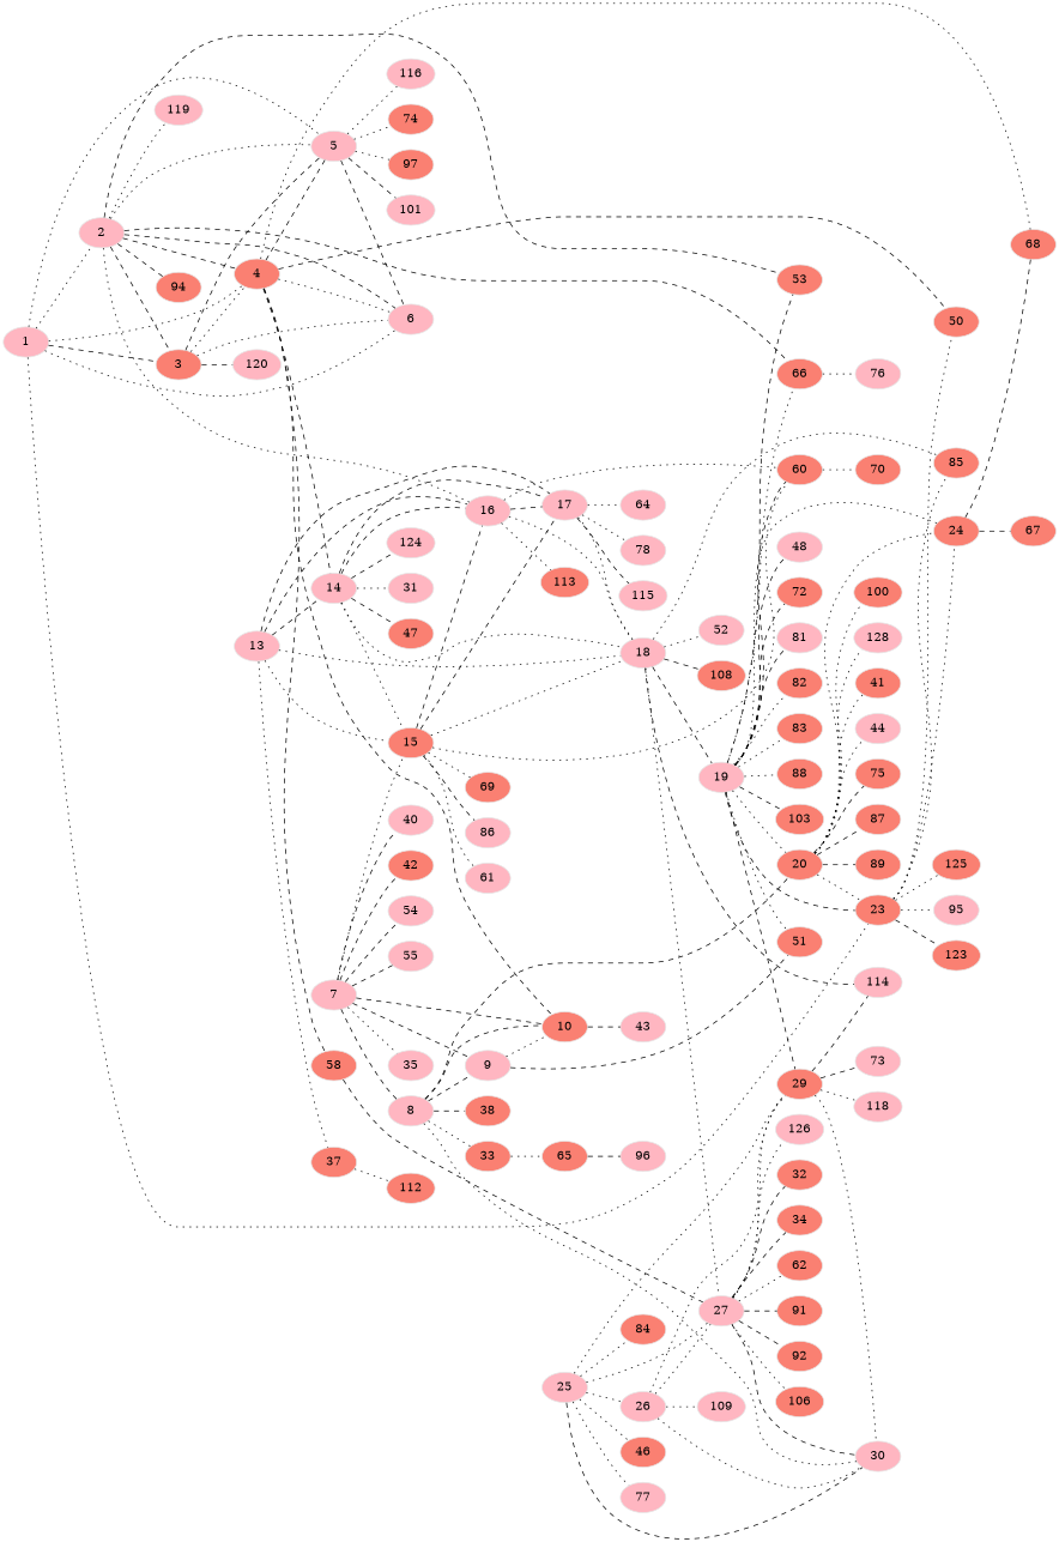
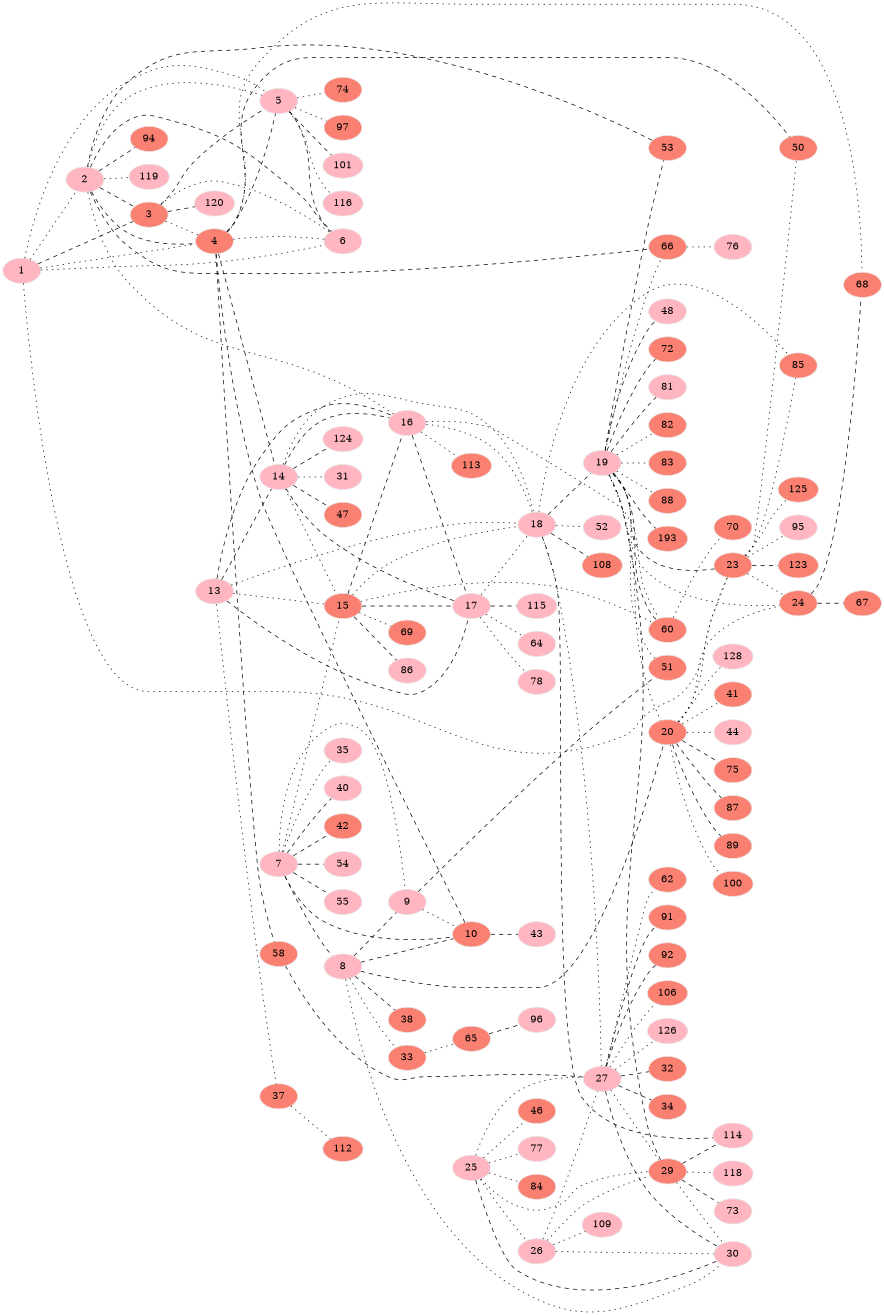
  graph {
    rankdir=LR
    node [color=gray90 fillcolor=salmon style=filled]
    edge [style=dotted]
    2 [fillcolor=lightpink super="+59"]
    3 [super="+63"]
    4 [super="+98"]
    5 [fillcolor=lightpink super="+45"]
    6 [fillcolor=lightpink super="+49"]
    16 [fillcolor=lightpink super="+36"]
    53
    66
    94
    119 [fillcolor=lightpink]
    1 [fillcolor=lightpink]
    23 [super="+80"]
    120 [fillcolor=lightpink]
    10 [super="+11"]
    14 [fillcolor=lightpink super="+107"]
    50
    58
    68
    74
    97
    101 [fillcolor=lightpink]
    116 [fillcolor=lightpink]
    85
    24 [super="+93"]
    95 [fillcolor=lightpink]
    123
    125
    17 [fillcolor=lightpink super="+39"]
    18 [fillcolor=lightpink super="+57"]
    60 [super="+79"]
    113
    76 [fillcolor=lightpink super="+104"]
    43 [fillcolor=lightpink]
    15 [super="+117"]
    31 [fillcolor=lightpink]
    47
    124 [fillcolor=lightpink]
    27 [fillcolor=lightpink super="+28"]
    30 [fillcolor=lightpink]
    29 [super="+111"]
    32
    34
    62
    91
    92
    106
    126 [fillcolor=lightpink]
    7 [fillcolor=lightpink super="+105"]
    8 [fillcolor=lightpink super="+12"]
    9 [fillcolor=lightpink super="+90"]
    35 [fillcolor=lightpink]
    40 [fillcolor=lightpink super="+102"]
    42
    54 [fillcolor=lightpink]
    55 [fillcolor=lightpink]
    20 [super="+21"]
    33 [super="+99"]
    38
    51
-   61 [fillcolor=lightpink]
    69
    86 [fillcolor=lightpink]
    41
    44 [fillcolor=lightpink]
    75
    87
    89
    100
    128 [fillcolor=lightpink]
    65
    13 [fillcolor=lightpink super="+56"]
    37
    64 [fillcolor=lightpink]
    78 [fillcolor=lightpink]
    115 [fillcolor=lightpink super="+129"]
    19 [fillcolor=lightpink super="+22"]
    52 [fillcolor=lightpink super="+71"]
    108
    114 [fillcolor=lightpink]
    112 [super="+121"]
    70
    48 [fillcolor=lightpink]
    72
    81 [fillcolor=lightpink]
    82
    83
    88
-   103
+   103 [label=193]
    67
    73 [fillcolor=lightpink super="+122"]
    118 [fillcolor=lightpink]
    25 [fillcolor=lightpink super="+110"]
    26 [fillcolor=lightpink]
    46
    77 [fillcolor=lightpink]
    84
    109 [fillcolor=lightpink]
    96 [fillcolor=lightpink]
    2 -- 3 [style=dashed]
    2 -- 4 [style=dashed]
    2 -- 5
    2 -- 6 [style=dashed]
    2 -- 16
    2 -- 53 [style=dashed]
    2 -- 66 [style=dashed]
    2 -- 94 [style=dashed]
    2 -- 119
    3 -- 4
    3 -- 5 [style=dashed]
    3 -- 6
    3 -- 120 [style=dashed]
    4 -- 5 [style=dashed]
    4 -- 6
    4 -- 10 [style=dashed]
    4 -- 14 [style=dashed]
    4 -- 50 [style=dashed]
    4 -- 58 [style=dashed]
    4 -- 68
    5 -- 6 [style=dashed]
    5 -- 74
    5 -- 97
    5 -- 101 [style=dashed]
    5 -- 116
    16 -- 17 [style=dashed]
    16 -- 18
    16 -- 60
    16 -- 113
    66 -- 76
    1 -- 2
    1 -- 3 [style=dashed]
    1 -- 4
    1 -- 5
    1 -- 6
    1 -- 23
    23 -- 50
    23 -- 85
    23 -- 24
    23 -- 95
    23 -- 123 [style=dashed]
    23 -- 125
    10 -- 43 [style=dashed]
    14 -- 16 [style=dashed]
    14 -- 17 [style=dashed]
    14 -- 18
    14 -- 15
    14 -- 31
    14 -- 47 [style=dashed]
    14 -- 124 [style=dashed]
    58 -- 27 [style=dashed]
    24 -- 68 [style=dashed]
    24 -- 67 [style=dashed]
    17 -- 18
    17 -- 64
    17 -- 78
    17 -- 115 [style=dashed]
    18 -- 85
    18 -- 27
    18 -- 19 [style=dashed]
    18 -- 52
    18 -- 108 [style=dashed]
    18 -- 114 [style=dashed]
    60 -- 70
    15 -- 16 [style=dashed]
    15 -- 17 [style=dashed]
    15 -- 18
    15 -- 60
-   15 -- 61
    15 -- 69
    15 -- 86 [style=dashed]
    27 -- 30 [style=dashed weight=2]
    27 -- 29 [weight=2]
    27 -- 32 [style=dashed]
    27 -- 34 [style=dashed]
    27 -- 62
    27 -- 91 [style=dashed]
    27 -- 92 [style=dashed]
    27 -- 106
    27 -- 126
    29 -- 30
    29 -- 114 [style=dashed]
    29 -- 73 [style=dashed]
    29 -- 118
    7 -- 10 [style=dashed weight=2]
    7 -- 15
    7 -- 8 [style=dashed weight=2]
-   7 -- 9 [style=dashed]
+   7 -- 9
    7 -- 35
    7 -- 40 [style=dashed]
    7 -- 42 [style=dashed]
    7 -- 54 [style=dashed]
    7 -- 55 [style=dashed]
    8 -- 10 [style=dashed weight=4]
    8 -- 30
    8 -- 9 [style=dashed weight=2]
    8 -- 20 [style=dashed]
    8 -- 33
    8 -- 38 [style=dashed]
    9 -- 10 [weight=2]
    9 -- 51 [style=dashed]
    20 -- 23 [weight=2]
    20 -- 24 [weight=2]
    20 -- 41
    20 -- 44
    20 -- 75 [style=dashed]
    20 -- 87 [style=dashed]
    20 -- 89 [style=dashed]
    20 -- 100
    20 -- 128
    33 -- 65
    65 -- 96 [style=dashed]
    13 -- 16 [style=dashed]
    13 -- 14 [style=dashed]
    13 -- 17 [style=dashed]
    13 -- 18
    13 -- 15
    13 -- 37
    37 -- 112
    19 -- 53 [style=dashed]
    19 -- 66
    19 -- 23 [style=dashed weight=2]
    19 -- 24 [weight=2]
    19 -- 60 [style=dashed]
    19 -- 29 [style=dashed]
    19 -- 20 [weight=4]
    19 -- 51
    19 -- 48 [style=dashed]
    19 -- 72 [style=dashed]
    19 -- 81 [style=dashed]
    19 -- 82
    19 -- 83
    19 -- 88
    19 -- 103 [style=dashed]
    25 -- 27 [weight=2]
    25 -- 30 [style=dashed]
    25 -- 29
    25 -- 26
    25 -- 46
    25 -- 77
    25 -- 84
    26 -- 27 [weight=2]
    26 -- 30
    26 -- 29
    26 -- 109
  }
